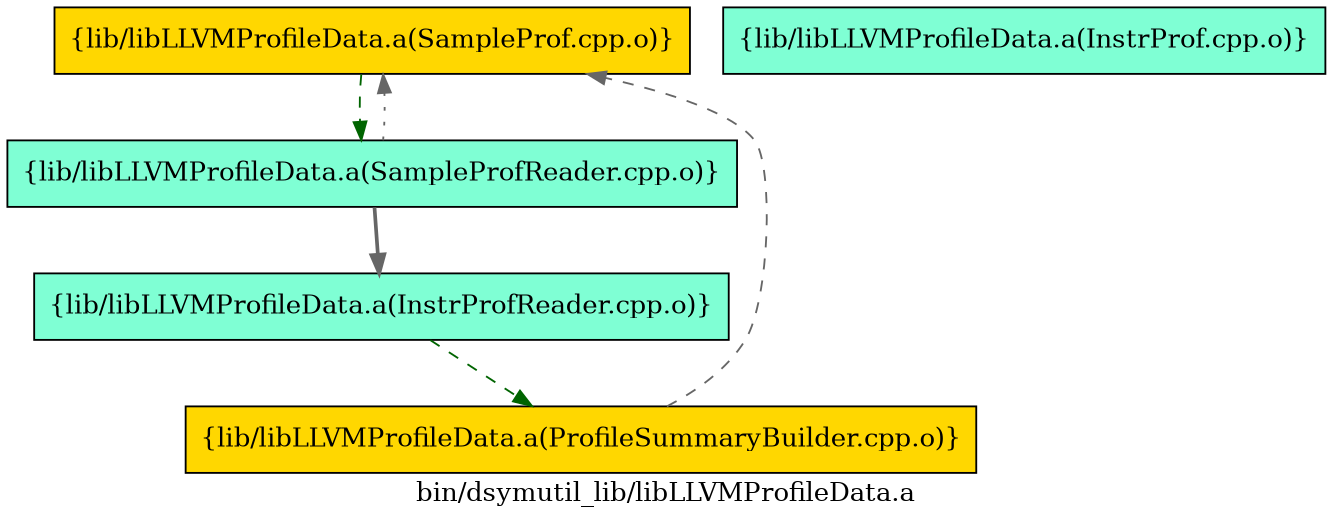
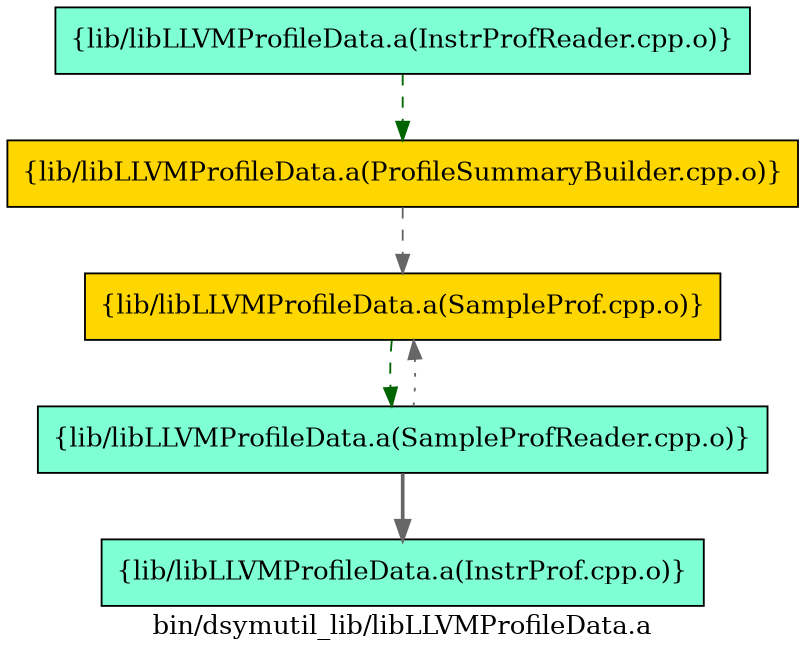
  digraph {
    label="bin/dsymutil_lib/libLLVMProfileData.a"
    rankdir=TB
    node [fillcolor=aquamarine group=1 shape=box style=filled]
    edge [color=gray40 style=dashed]
    n1 [fillcolor=gold label="{lib/libLLVMProfileData.a(SampleProf.cpp.o)}"]
    n2 [label="{lib/libLLVMProfileData.a(SampleProfReader.cpp.o)}"]
    n3 [label="{lib/libLLVMProfileData.a(InstrProfReader.cpp.o)}"]
    n4 [fillcolor=gold label="{lib/libLLVMProfileData.a(ProfileSummaryBuilder.cpp.o)}"]
    n5 [group=0 label="{lib/libLLVMProfileData.a(InstrProf.cpp.o)}"]
    subgraph sub_1 {
      rank=same
      n1
    }
    subgraph sub_2 {
      rank=same
      n2
    }
    n1 -> n2 [color=darkgreen]
    n2 -> n1 [style=dotted]
-   n2 -> n3 [style=bold]
+   n2 -> n5 [style=bold]
    n3 -> n4 [color=darkgreen]
    n4 -> n1
  }
